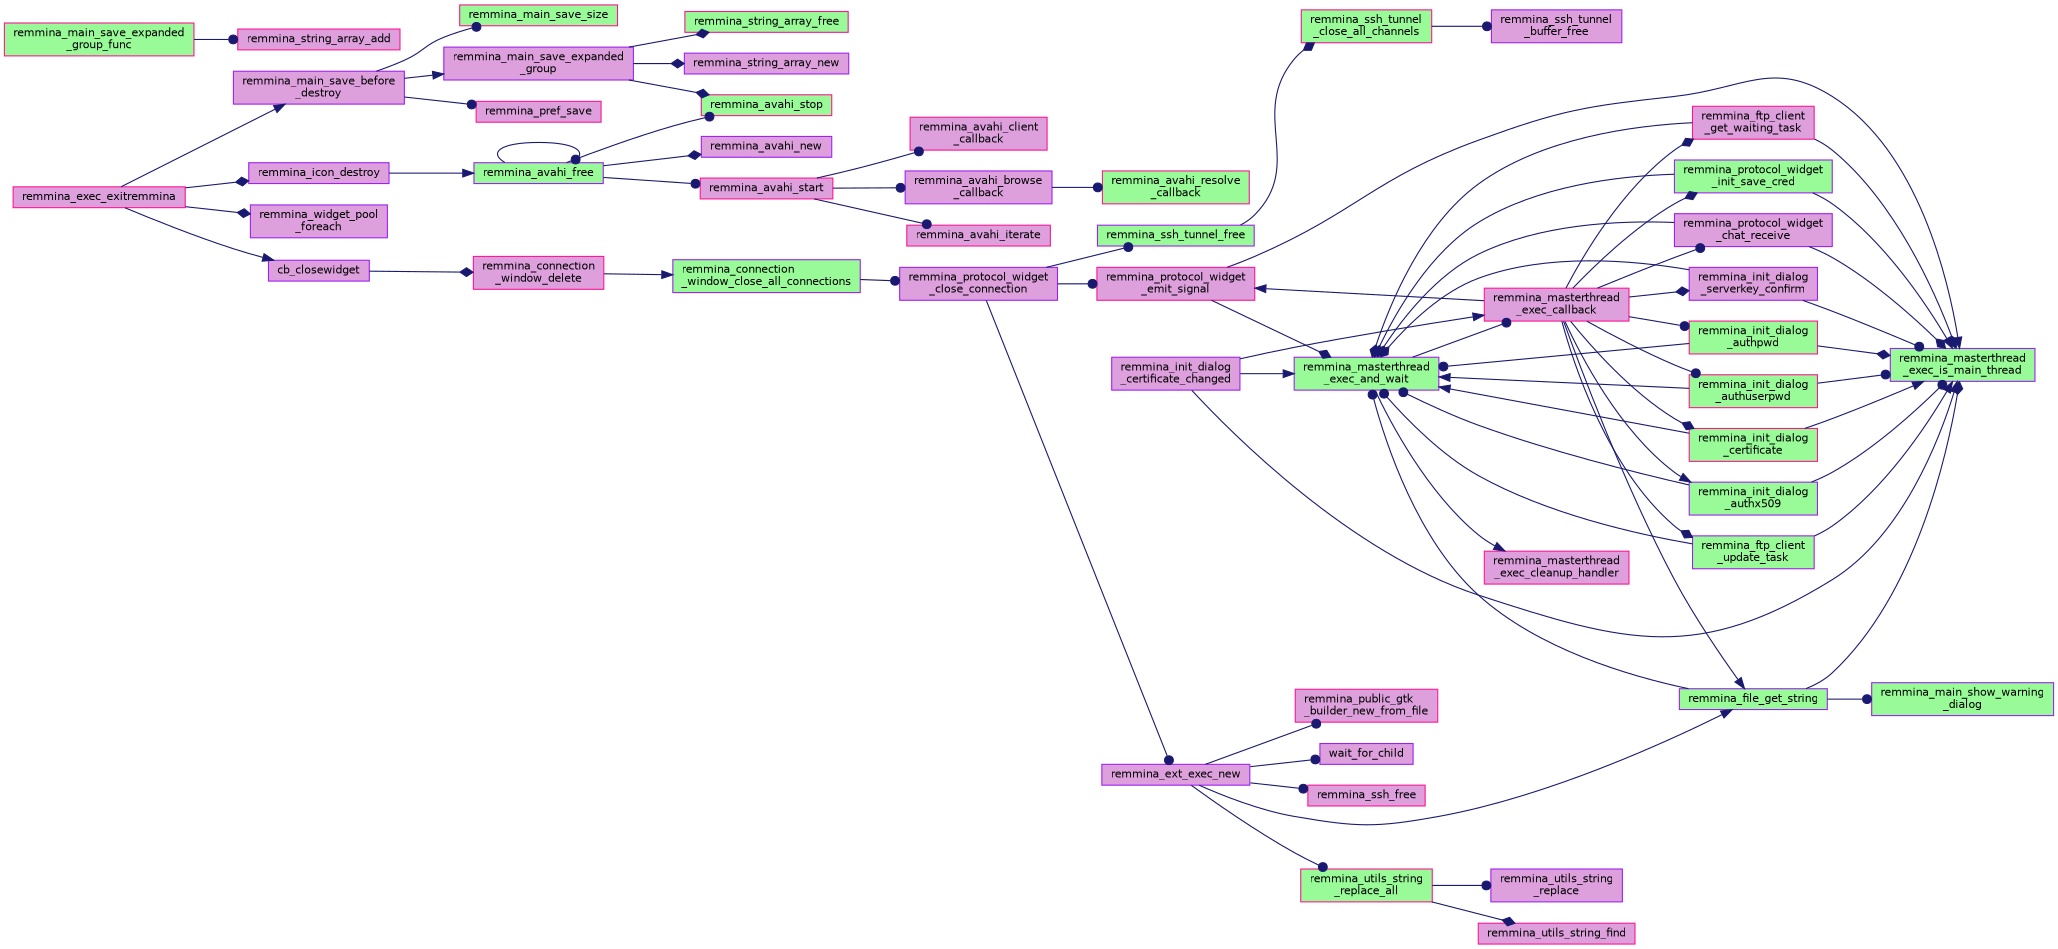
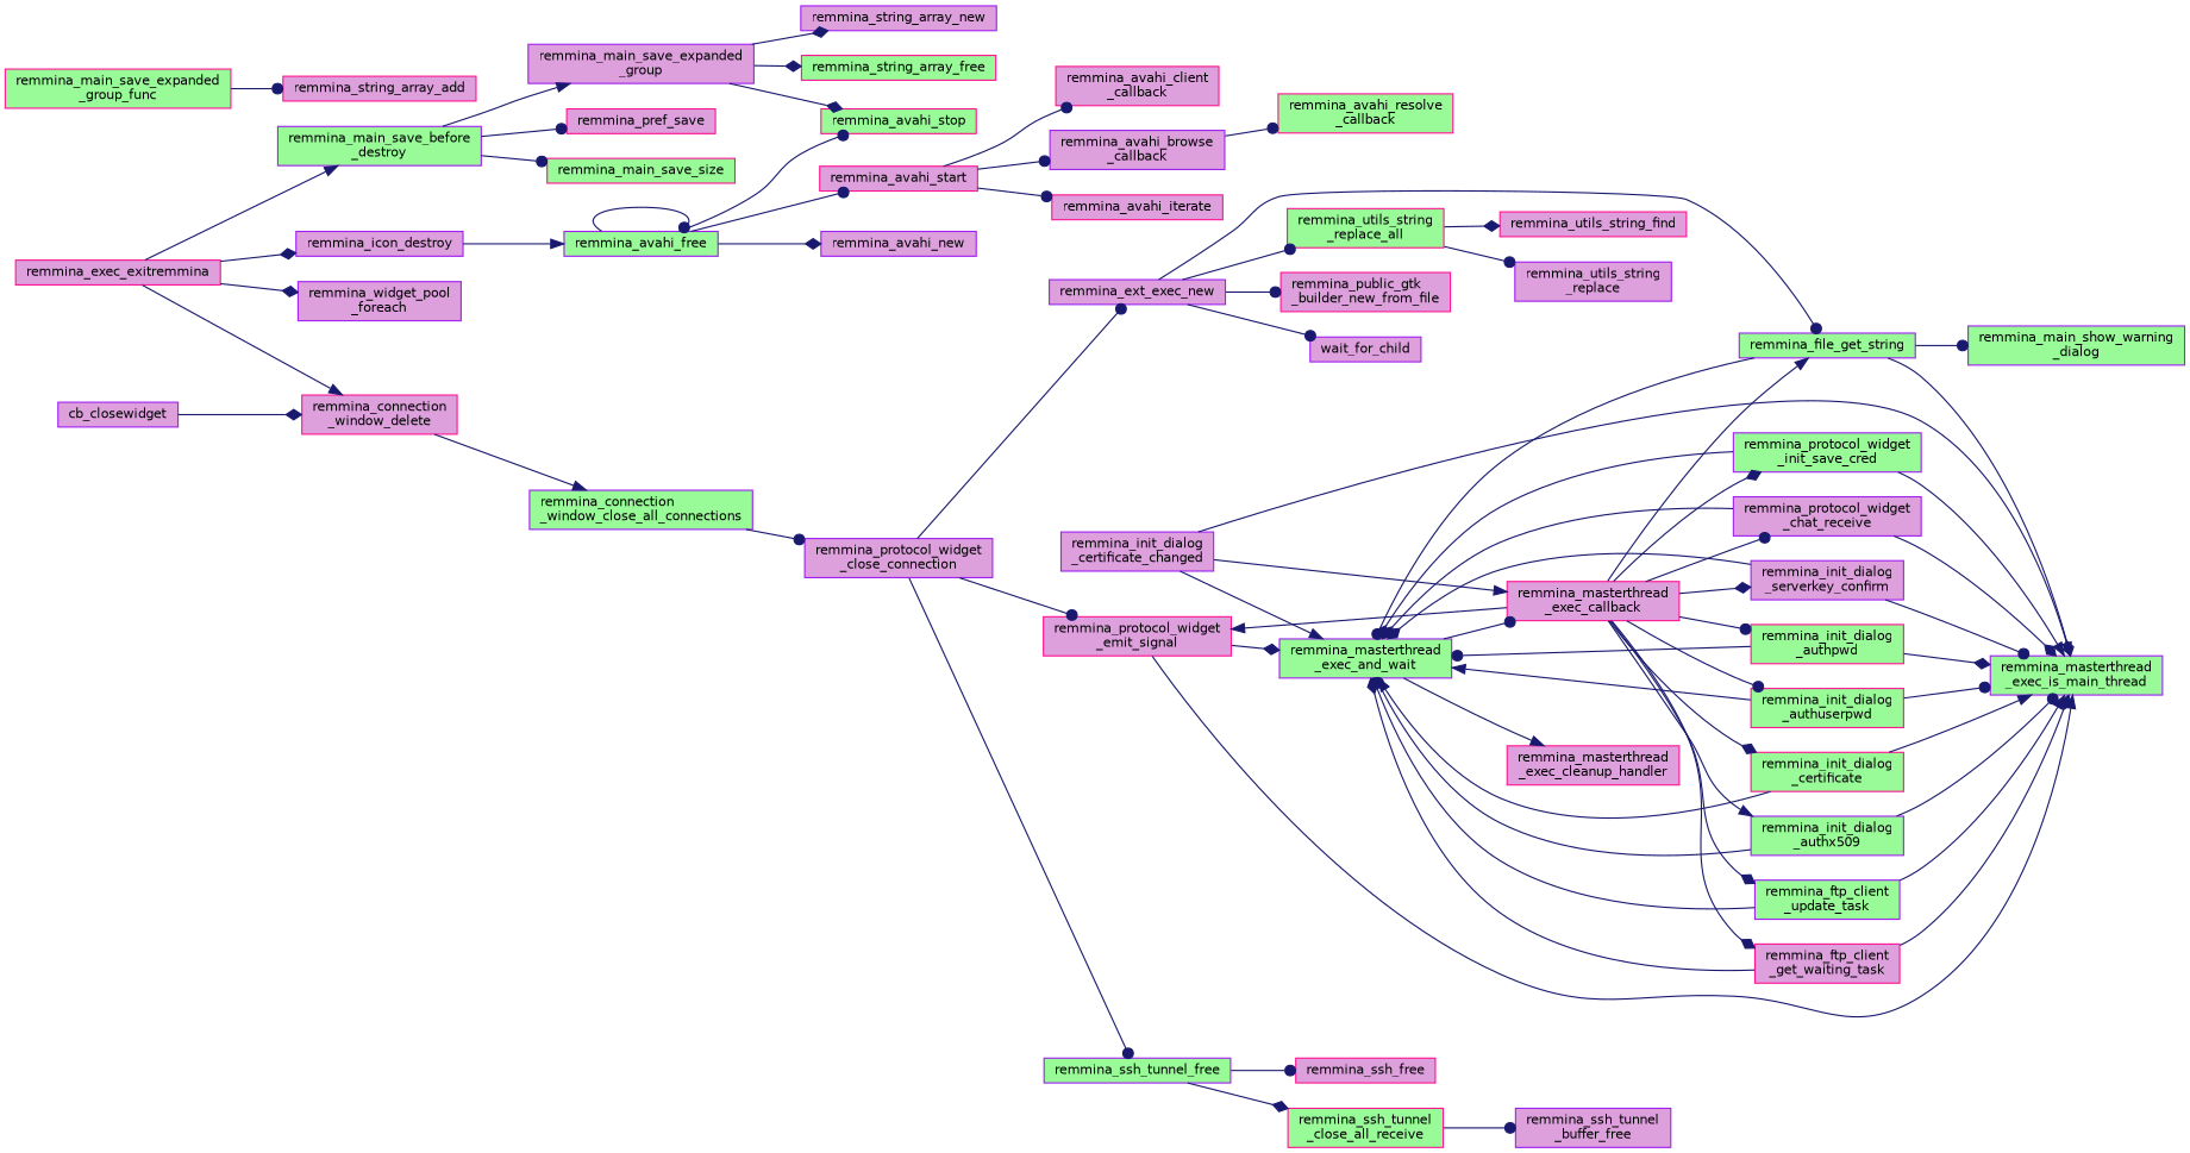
  digraph {
    rankdir=LR
    node [color=purple fillcolor=plum fontname=Helvetica fontsize=10 shape=record style=filled]
    edge [arrowhead=dot color=midnightblue fontname=Helvetica fontsize=10 labelfontname=Helvetica labelfontsize=10 style=solid]
    n1 [color=deeppink fontcolor=black height=0.2 label=remmina_exec_exitremmina width=0.4]
-   n2 [height=0.2 label="remmina_main_save_before\l_destroy" width=0.4]
+   n2 [fillcolor=palegreen height=0.2 label="remmina_main_save_before\l_destroy" width=0.4]
    n3 [height=0.2 label="remmina_widget_pool\l_foreach" width=0.4]
    n4 [height=0.2 label=cb_closewidget width=0.4]
    n5 [height=0.2 label=remmina_icon_destroy width=0.4]
    n6 [color=deeppink fillcolor=palegreen height=0.2 label=remmina_main_save_size width=0.4]
    n7 [height=0.2 label="remmina_main_save_expanded\l_group" width=0.4]
    n8 [color=deeppink height=0.2 label=remmina_pref_save width=0.4]
    n9 [color=deeppink height=0.2 label="remmina_connection\l_window_delete" width=0.4]
    n10 [fillcolor=palegreen height=0.2 label=remmina_avahi_free width=0.4]
    n11 [color=deeppink fillcolor=palegreen height=0.2 label=remmina_string_array_free width=0.4]
    n12 [height=0.2 label=remmina_string_array_new width=0.4]
    n13 [color=deeppink fillcolor=palegreen height=0.2 label=remmina_avahi_stop width=0.4]
    n14 [color=deeppink fillcolor=palegreen height=0.2 label="remmina_main_save_expanded\l_group_func" width=0.4]
    n15 [color=deeppink height=0.2 label=remmina_string_array_add width=0.4]
    n16 [fillcolor=palegreen height=0.2 label="remmina_connection\l_window_close_all_connections" width=0.4]
    n17 [height=0.2 label="remmina_protocol_widget\l_close_connection" width=0.4]
    n18 [color=deeppink height=0.2 label="remmina_protocol_widget\l_emit_signal" width=0.4]
    n19 [fillcolor=palegreen height=0.2 label=remmina_ssh_tunnel_free width=0.4]
    n20 [height=0.2 label=remmina_ext_exec_new width=0.4]
    n21 [fillcolor=palegreen height=0.2 label="remmina_masterthread\l_exec_is_main_thread" width=0.4]
    n22 [fillcolor=palegreen height=0.2 label="remmina_masterthread\l_exec_and_wait" width=0.4]
-   n23 [color=deeppink fillcolor=palegreen height=0.2 label="remmina_ssh_tunnel\l_close_all_channels" width=0.4]
+   n23 [color=deeppink fillcolor=palegreen height=0.2 label="remmina_ssh_tunnel\l_close_all_receive" width=0.4]
    n24 [color=deeppink height=0.2 label=remmina_ssh_free width=0.4]
    n25 [fillcolor=palegreen height=0.2 label=remmina_file_get_string width=0.4]
    n26 [color=deeppink fillcolor=palegreen height=0.2 label="remmina_utils_string\l_replace_all" width=0.4]
    n27 [color=deeppink height=0.2 label="remmina_public_gtk\l_builder_new_from_file" width=0.4]
    n28 [height=0.2 label=wait_for_child width=0.4]
    n29 [color=deeppink height=0.2 label="remmina_masterthread\l_exec_cleanup_handler" width=0.4]
    n30 [color=deeppink height=0.2 label="remmina_masterthread\l_exec_callback" width=0.4]
    n31 [fillcolor=palegreen height=0.2 label="remmina_protocol_widget\l_init_save_cred" width=0.4]
    n32 [height=0.2 label="remmina_protocol_widget\l_chat_receive" width=0.4]
    n33 [height=0.2 label="remmina_init_dialog\l_serverkey_confirm" width=0.4]
    n34 [color=deeppink fillcolor=palegreen height=0.2 label="remmina_init_dialog\l_authpwd" width=0.4]
    n35 [color=deeppink fillcolor=palegreen height=0.2 label="remmina_init_dialog\l_authuserpwd" width=0.4]
    n36 [color=deeppink fillcolor=palegreen height=0.2 label="remmina_init_dialog\l_certificate" width=0.4]
    n37 [fillcolor=palegreen height=0.2 label="remmina_init_dialog\l_authx509" width=0.4]
    n38 [fillcolor=palegreen height=0.2 label="remmina_ftp_client\l_update_task" width=0.4]
    n39 [color=deeppink height=0.2 label="remmina_ftp_client\l_get_waiting_task" width=0.4]
    n40 [fillcolor=palegreen height=0.2 label="remmina_main_show_warning\l_dialog" width=0.4]
    n41 [height=0.2 label="remmina_init_dialog\l_certificate_changed" width=0.4]
    n42 [height=0.2 label="remmina_ssh_tunnel\l_buffer_free" width=0.4]
    n43 [color=deeppink height=0.2 label=remmina_utils_string_find width=0.4]
    n44 [height=0.2 label="remmina_utils_string\l_replace" width=0.4]
    n45 [height=0.2 label=remmina_avahi_new width=0.4]
    n46 [color=deeppink height=0.2 label=remmina_avahi_start width=0.4]
    n47 [color=deeppink height=0.2 label="remmina_avahi_client\l_callback" width=0.4]
    n48 [height=0.2 label="remmina_avahi_browse\l_callback" width=0.4]
    n49 [color=deeppink height=0.2 label=remmina_avahi_iterate width=0.4]
    n50 [color=deeppink fillcolor=palegreen height=0.2 label="remmina_avahi_resolve\l_callback" width=0.4]
    n1 -> n2 [arrowhead=normal]
    n1 -> n3 [arrowhead=diamond]
-   n1 -> n4 [arrowhead=normal]
+   n1 -> n9 [arrowhead=normal]
    n1 -> n5 [arrowhead=diamond]
    n2 -> n6
    n2 -> n7 [arrowhead=normal]
    n2 -> n8
    n4 -> n9 [arrowhead=diamond]
    n5 -> n10 [arrowhead=normal]
    n7 -> n11 [arrowhead=diamond]
    n7 -> n12 [arrowhead=diamond]
    n7 -> n13 [arrowhead=diamond]
    n9 -> n16 [arrowhead=normal]
    n10 -> n10
    n10 -> n13
    n10 -> n45 [arrowhead=diamond]
    n10 -> n46
    n14 -> n15
    n16 -> n17
    n17 -> n18
    n17 -> n19
    n17 -> n20
    n18 -> n21 [arrowhead=normal]
    n18 -> n22 [arrowhead=diamond]
    n19 -> n23 [arrowhead=diamond]
-   n20 -> n24
-   n20 -> n25 [arrowhead=normal]
+   n19 -> n24
+   n20 -> n25
    n20 -> n26
    n20 -> n27
    n20 -> n28
    n22 -> n29 [arrowhead=normal]
    n22 -> n30
    n23 -> n42
    n25 -> n21 [arrowhead=diamond]
    n25 -> n22
    n25 -> n40
    n26 -> n43 [arrowhead=diamond]
    n26 -> n44
    n30 -> n18 [arrowhead=normal]
    n30 -> n25 [arrowhead=normal]
    n30 -> n31 [arrowhead=diamond]
    n30 -> n32
    n30 -> n33 [arrowhead=diamond]
    n30 -> n34
    n30 -> n35
    n30 -> n36 [arrowhead=diamond]
    n30 -> n37 [arrowhead=normal]
    n30 -> n38 [arrowhead=diamond]
    n30 -> n39 [arrowhead=diamond]
    n31 -> n21 [arrowhead=normal]
    n31 -> n22 [arrowhead=diamond]
    n32 -> n21 [arrowhead=diamond]
    n32 -> n22 [arrowhead=diamond]
    n33 -> n21
    n33 -> n22 [arrowhead=diamond]
    n34 -> n21 [arrowhead=diamond]
    n34 -> n22
    n35 -> n21
    n35 -> n22 [arrowhead=normal]
    n36 -> n21 [arrowhead=normal]
    n36 -> n22 [arrowhead=normal]
    n37 -> n21
    n37 -> n22
    n38 -> n21 [arrowhead=normal]
    n38 -> n22
    n39 -> n21 [arrowhead=diamond]
    n39 -> n22 [arrowhead=diamond]
    n41 -> n21 [arrowhead=normal]
    n41 -> n22 [arrowhead=normal]
    n41 -> n30 [arrowhead=normal]
    n46 -> n47
    n46 -> n48
    n46 -> n49
    n48 -> n50
  }
